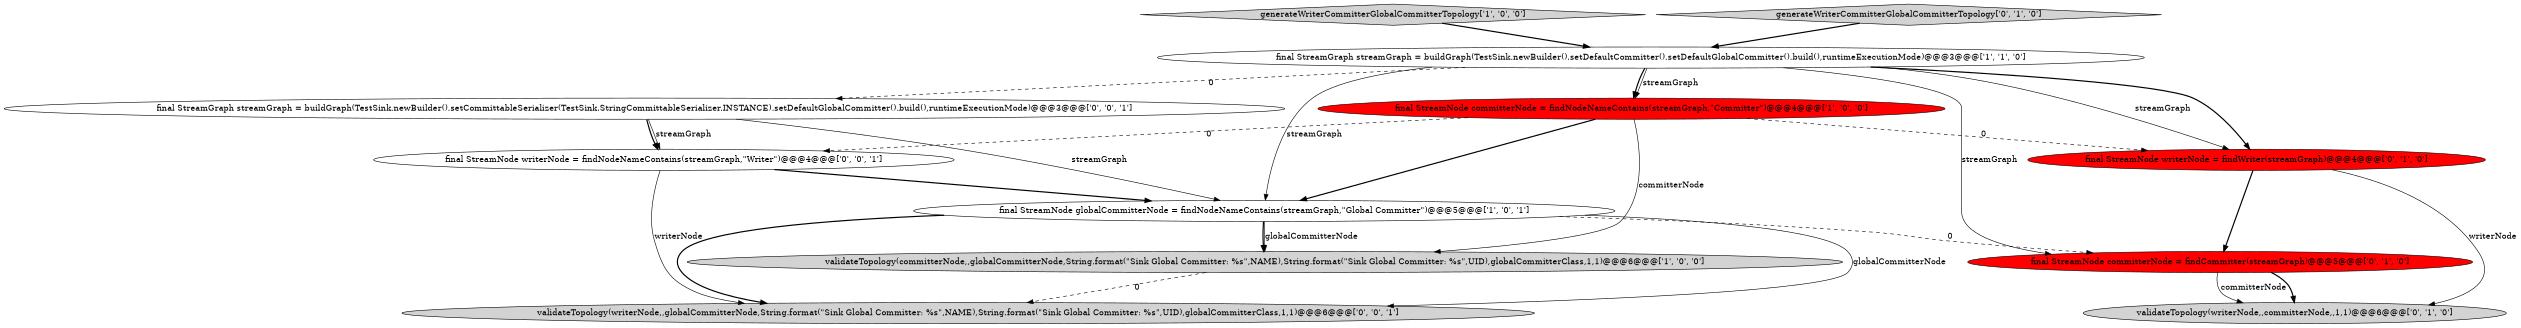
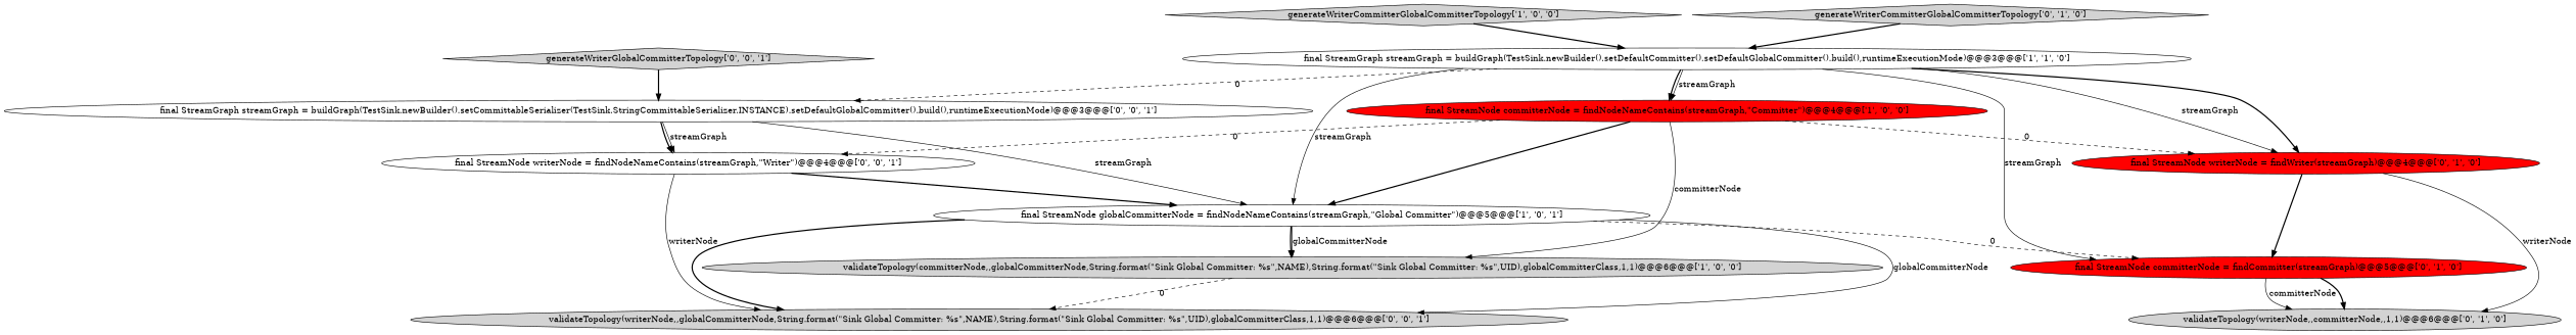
  digraph {
    node [fillcolor=lightgray shape=ellipse style=filled]
    edge [style=solid]
    n1 [fillcolor=white label="final StreamNode globalCommitterNode = findNodeNameContains(streamGraph,\"Global Committer\")@@@5@@@['1', '0', '1']"]
    n2 [label="validateTopology(writerNode,,globalCommitterNode,String.format(\"Sink Global Committer: %s\",NAME),String.format(\"Sink Global Committer: %s\",UID),globalCommitterClass,1,1)@@@6@@@['0', '0', '1']"]
    n3 [label="validateTopology(committerNode,,globalCommitterNode,String.format(\"Sink Global Committer: %s\",NAME),String.format(\"Sink Global Committer: %s\",UID),globalCommitterClass,1,1)@@@6@@@['1', '0', '0']"]
    n4 [fillcolor=red label="final StreamNode committerNode = findCommitter(streamGraph)@@@5@@@['0', '1', '0']"]
+   n5 [label="generateWriterGlobalCommitterTopology['0', '0', '1']" shape=diamond]
    n6 [fillcolor=white label="final StreamGraph streamGraph = buildGraph(TestSink.newBuilder().setCommittableSerializer(TestSink.StringCommittableSerializer.INSTANCE).setDefaultGlobalCommitter().build(),runtimeExecutionMode)@@@3@@@['0', '0', '1']"]
    n7 [fillcolor=white label="final StreamNode writerNode = findNodeNameContains(streamGraph,\"Writer\")@@@4@@@['0', '0', '1']"]
    n8 [fillcolor=white label="final StreamGraph streamGraph = buildGraph(TestSink.newBuilder().setDefaultCommitter().setDefaultGlobalCommitter().build(),runtimeExecutionMode)@@@3@@@['1', '1', '0']"]
    n9 [fillcolor=red label="final StreamNode committerNode = findNodeNameContains(streamGraph,\"Committer\")@@@4@@@['1', '0', '0']"]
    n10 [fillcolor=red label="final StreamNode writerNode = findWriter(streamGraph)@@@4@@@['0', '1', '0']"]
    n11 [label="validateTopology(writerNode,,committerNode,,1,1)@@@6@@@['0', '1', '0']"]
    n12 [label="generateWriterCommitterGlobalCommitterTopology['1', '0', '0']" shape=diamond]
    n13 [label="generateWriterCommitterGlobalCommitterTopology['0', '1', '0']" shape=diamond]
    n1 -> n2 [label=globalCommitterNode]
    n1 -> n2 [style=bold]
    n1 -> n3 [style=bold]
    n1 -> n3 [label=globalCommitterNode]
    n1 -> n4 [label=0 style=dashed]
    n3 -> n2 [label=0 style=dashed]
    n4 -> n11 [label=committerNode]
    n4 -> n11 [style=bold]
+   n5 -> n6 [style=bold]
    n6 -> n1 [label=streamGraph]
    n6 -> n7 [style=bold]
    n6 -> n7 [label=streamGraph]
    n7 -> n1 [style=bold]
    n7 -> n2 [label=writerNode]
    n8 -> n1 [label=streamGraph]
    n8 -> n4 [label=streamGraph]
    n8 -> n6 [label=0 style=dashed]
    n8 -> n9 [style=bold]
    n8 -> n9 [label=streamGraph]
    n8 -> n10 [label=streamGraph]
    n8 -> n10 [style=bold]
    n9 -> n1 [style=bold]
    n9 -> n3 [label=committerNode]
    n9 -> n7 [label=0 style=dashed]
    n9 -> n10 [label=0 style=dashed]
    n10 -> n4 [style=bold]
    n10 -> n11 [label=writerNode]
    n12 -> n8 [style=bold]
    n13 -> n8 [style=bold]
  }
